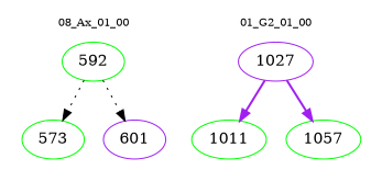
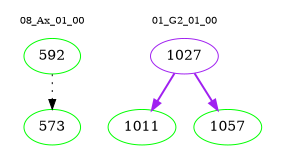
  digraph {
    node [color=green]
    edge [color=black style=dotted]
    n1 [label=592]
    n2 [label=573]
-   n3 [color=purple label=601]
    n4 [color=purple label=1027]
    n5 [label=1011]
    n6 [label=1057]
    subgraph cluster_1 {
      color=white
      fontsize=10
      label="08_Ax_01_00"
      n1
      n2
-     n3
    }
    subgraph cluster_2 {
      color=white
      fontsize=10
      label="01_G2_01_00"
      n4
      n5
      n6
    }
    n1 -> n2
-   n1 -> n3
    n4 -> n5 [color=purple style=bold]
    n4 -> n6 [color=purple style=bold]
  }
